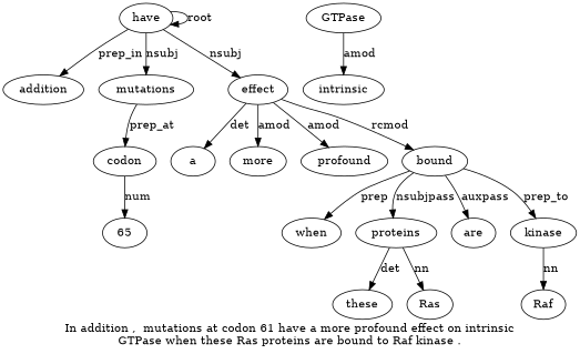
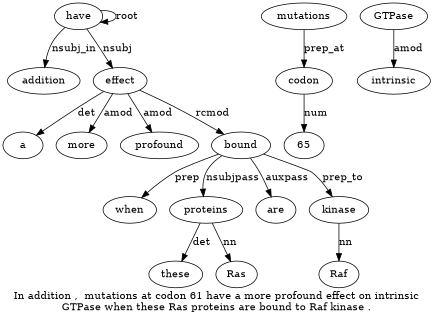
  digraph {
    label="In addition ,  mutations at codon 61 have a more profound effect on intrinsic\nGTPase when these Ras proteins are bound to Raf kinase ."
    node [fillcolor=white style=filled]
    n1 [label=have]
    n2 [label=addition]
    n3 [label=mutations]
    n4 [label=effect]
    n5 [label=codon]
    n6 [label=a]
    n7 [label=more]
    n8 [label=profound]
    n9 [label=bound]
    n10 [label=65]
    n11 [label=GTPase]
    n12 [label=intrinsic]
    n13 [label=when]
    n14 [label=proteins]
    n15 [label=are]
    n16 [label=kinase]
    n17 [label=these]
    n18 [label=Ras]
    n19 [label=Raf]
    n1 -> n1 [label=root]
-   n1 -> n2 [label=prep_in]
-   n1 -> n3 [label=nsubj]
+   n1 -> n2 [label=nsubj_in]
    n1 -> n4 [label=nsubj]
    n3 -> n5 [label=prep_at]
    n4 -> n6 [label=det]
    n4 -> n7 [label=amod]
    n4 -> n8 [label=amod]
    n4 -> n9 [label=rcmod]
    n5 -> n10 [label=num]
    n9 -> n13 [label=prep]
    n9 -> n14 [label=nsubjpass]
    n9 -> n15 [label=auxpass]
    n9 -> n16 [label=prep_to]
    n11 -> n12 [label=amod]
    n14 -> n17 [label=det]
    n14 -> n18 [label=nn]
    n16 -> n19 [label=nn]
  }
